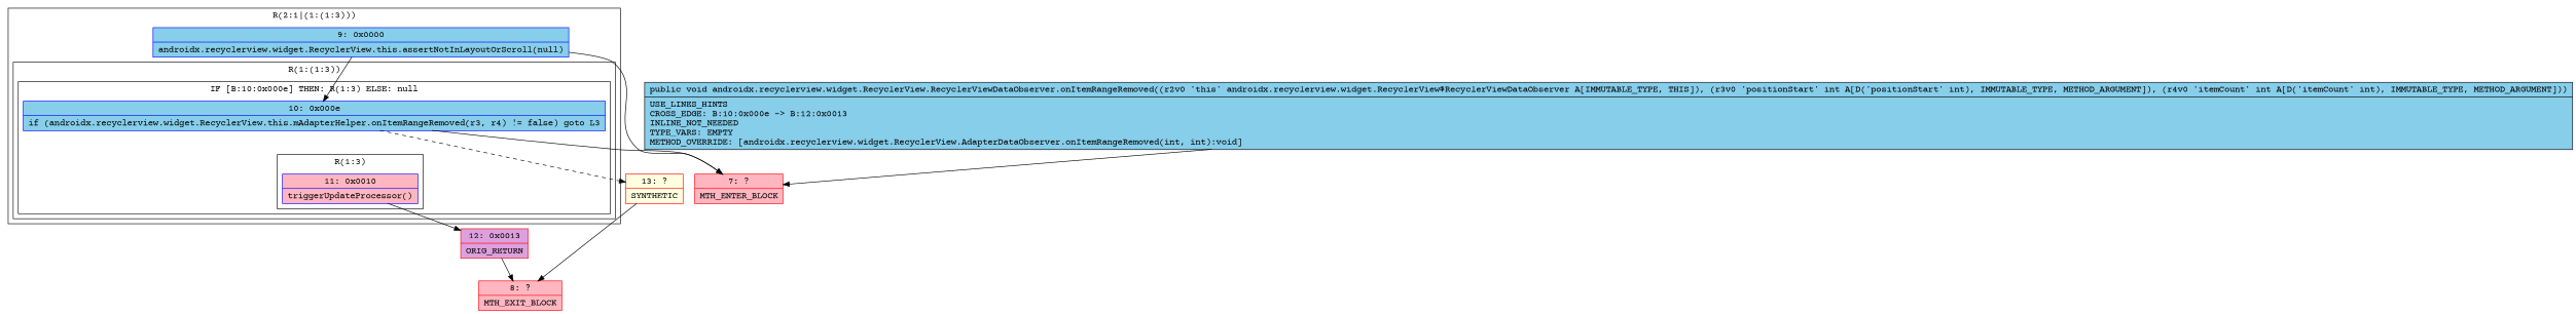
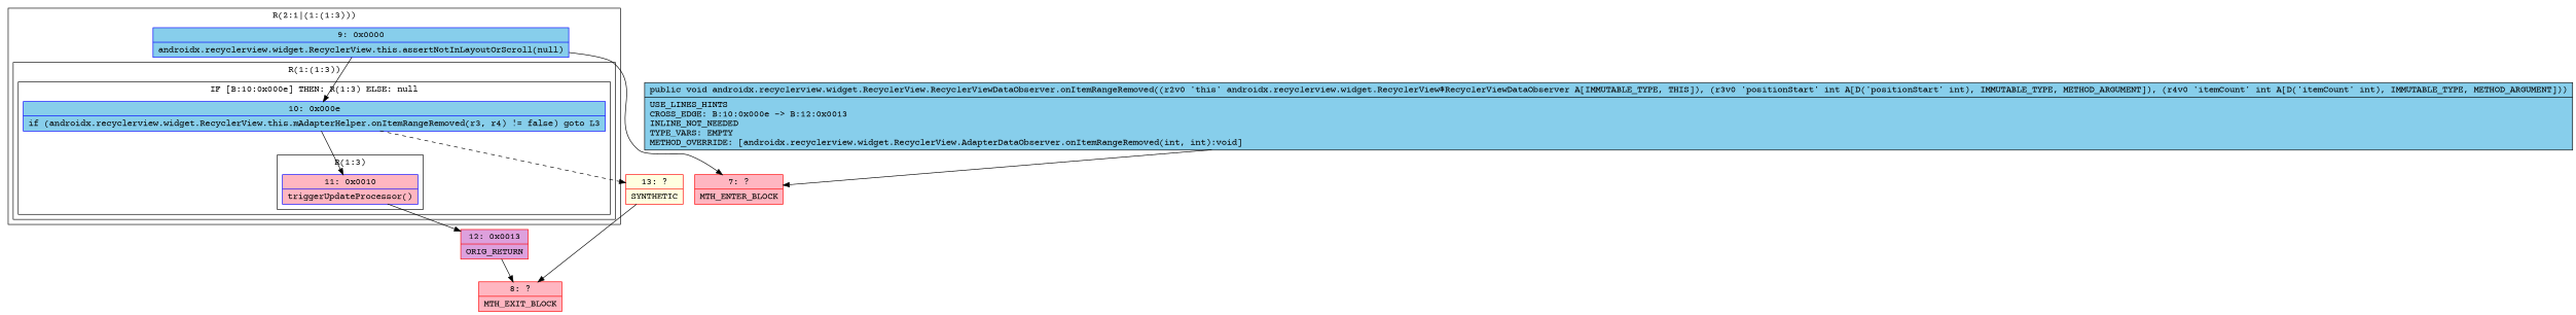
  digraph {
    fontname="Courier Prime"
    node [color=red fillcolor=lightpink fontname="Courier Prime" shape=record style=filled]
    edge [fontname="Courier Prime"]
    n1 [color=blue label="{11\:\ 0x0010|triggerUpdateProcessor()\l}"]
    n2 [color=blue fillcolor=skyblue label="{10\:\ 0x000e|if (androidx.recyclerview.widget.RecyclerView.this.mAdapterHelper.onItemRangeRemoved(r3, r4) != false) goto L3\l}"]
    n3 [color=blue fillcolor=skyblue label="{9\:\ 0x0000|androidx.recyclerview.widget.RecyclerView.this.assertNotInLayoutOrScroll(null)\l}"]
    n4 [fillcolor=plum label="{12\:\ 0x0013|ORIG_RETURN\l}"]
    n5 [fillcolor=lightyellow label="{13\:\ ?|SYNTHETIC\l}"]
    n6 [label="{7\:\ ?|MTH_ENTER_BLOCK\l}"]
    n7 [label="{8\:\ ?|MTH_EXIT_BLOCK\l}"]
    n8 [fillcolor=skyblue label="{public void androidx.recyclerview.widget.RecyclerView.RecyclerViewDataObserver.onItemRangeRemoved((r2v0 'this' androidx.recyclerview.widget.RecyclerView$RecyclerViewDataObserver A[IMMUTABLE_TYPE, THIS]), (r3v0 'positionStart' int A[D('positionStart' int), IMMUTABLE_TYPE, METHOD_ARGUMENT]), (r4v0 'itemCount' int A[D('itemCount' int), IMMUTABLE_TYPE, METHOD_ARGUMENT]))  | USE_LINES_HINTS\lCROSS_EDGE: B:10:0x000e \-\> B:12:0x0013\lINLINE_NOT_NEEDED\lTYPE_VARS: EMPTY\lMETHOD_OVERRIDE: [androidx.recyclerview.widget.RecyclerView.AdapterDataObserver.onItemRangeRemoved(int, int):void]\l}" color=""]
    subgraph cluster_1 {
      label="R(2:1|(1:(1:3)))"
      n3
      subgraph cluster_2 {
        label="R(1:(1:3))"
        subgraph cluster_3 {
          label="IF [B:10:0x000e] THEN: R(1:3) ELSE: null"
          n2
          subgraph cluster_4 {
            label="R(1:3)"
            n1
          }
        }
      }
    }
    n1 -> n4
-   n2 -> n6
+   n2 -> n1
    n2 -> n5 [style=dashed]
    n3 -> n2
    n3 -> n6
    n4 -> n7
    n5 -> n7
    n8 -> n6
  }
